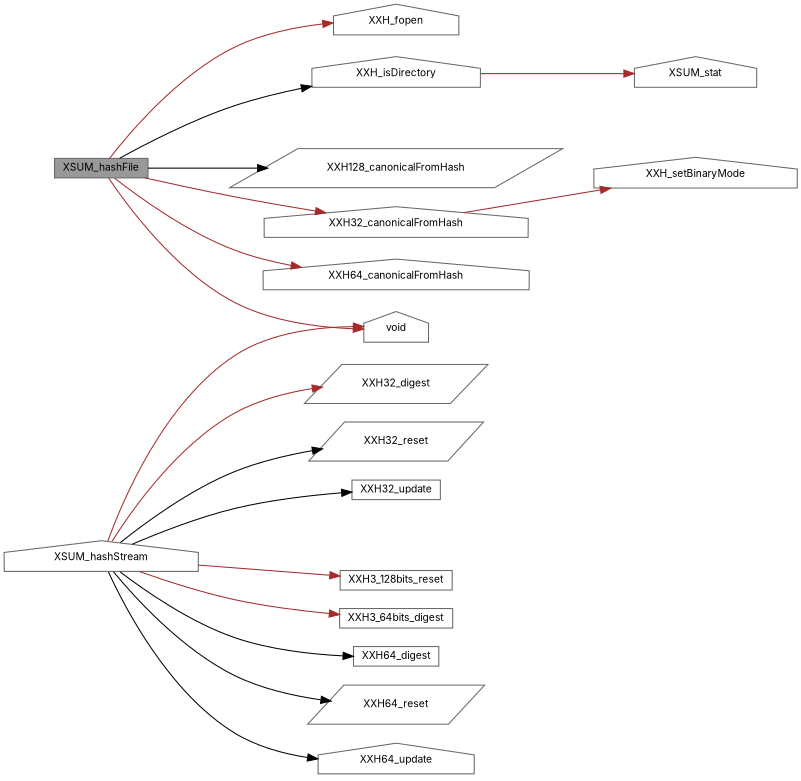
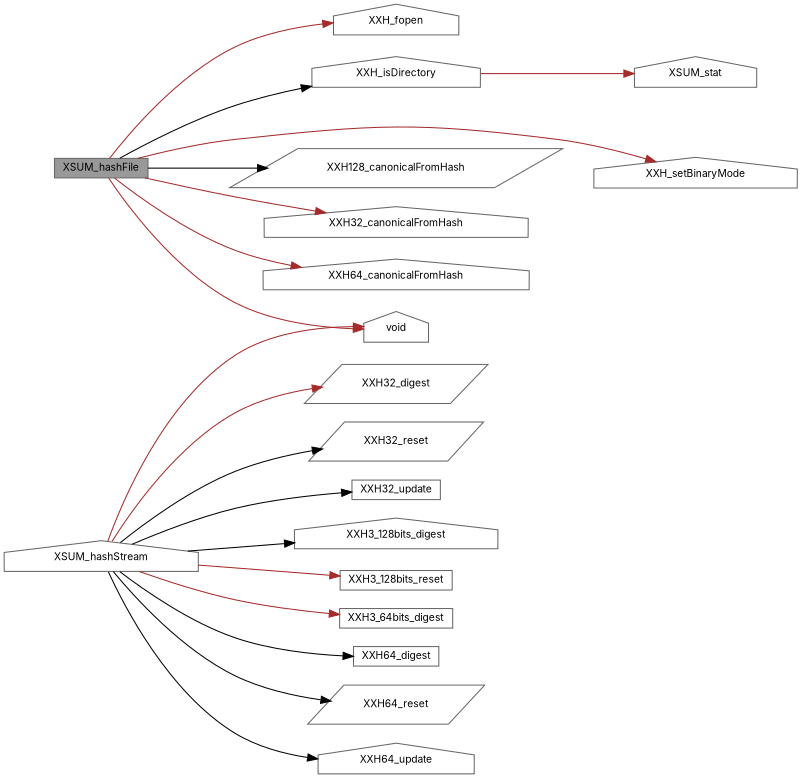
  digraph {
    fontname=Inter
    rankdir=LR
    node [color=grey40 fillcolor=white fontname=Inter fontsize=10 shape=house style=filled]
    edge [color=brown fontname=Inter fontsize=10 labelfontname=Helvetica labelfontsize=10 style=solid]
    n1 [color=gray40 fillcolor=grey60 fontcolor=black height=0.2 label=XSUM_hashFile shape=box width=0.4]
    n2 [height=0.2 label=void width=0.4]
    n3 [height=0.2 label=XXH_fopen width=0.4]
    n4 [height=0.2 label=XXH_isDirectory width=0.4]
    n5 [height=0.2 label=XXH_setBinaryMode width=0.4]
    n6 [height=0.2 label=XXH128_canonicalFromHash shape=parallelogram width=0.4]
    n7 [height=0.2 label=XXH32_canonicalFromHash width=0.4]
    n8 [height=0.2 label=XXH64_canonicalFromHash width=0.4]
    n9 [height=0.2 label=XSUM_hashStream width=0.4]
    n10 [height=0.2 label=XXH32_digest shape=parallelogram width=0.4]
    n11 [height=0.2 label=XXH32_reset shape=parallelogram width=0.4]
    n12 [height=0.2 label=XXH32_update shape=box width=0.4]
+   n13 [height=0.2 label=XXH3_128bits_digest width=0.4]
    n14 [height=0.2 label=XXH3_128bits_reset shape=box width=0.4]
    n15 [height=0.2 label=XXH3_64bits_digest shape=box width=0.4]
    n16 [height=0.2 label=XXH64_digest shape=box width=0.4]
    n17 [height=0.2 label=XXH64_reset shape=parallelogram width=0.4]
    n18 [height=0.2 label=XXH64_update width=0.4]
    n19 [height=0.2 label=XSUM_stat width=0.4]
    n1 -> n2
    n1 -> n3
    n1 -> n4 [color=black]
-   n7 -> n5
+   n1 -> n5
    n1 -> n6 [color=black]
    n1 -> n7
    n1 -> n8
    n4 -> n19
    n9 -> n2
    n9 -> n10
    n9 -> n11 [color=black]
    n9 -> n12 [color=black]
+   n9 -> n13 [color=black]
    n9 -> n14
    n9 -> n15
    n9 -> n16 [color=black]
    n9 -> n17 [color=black]
    n9 -> n18 [color=black]
  }
